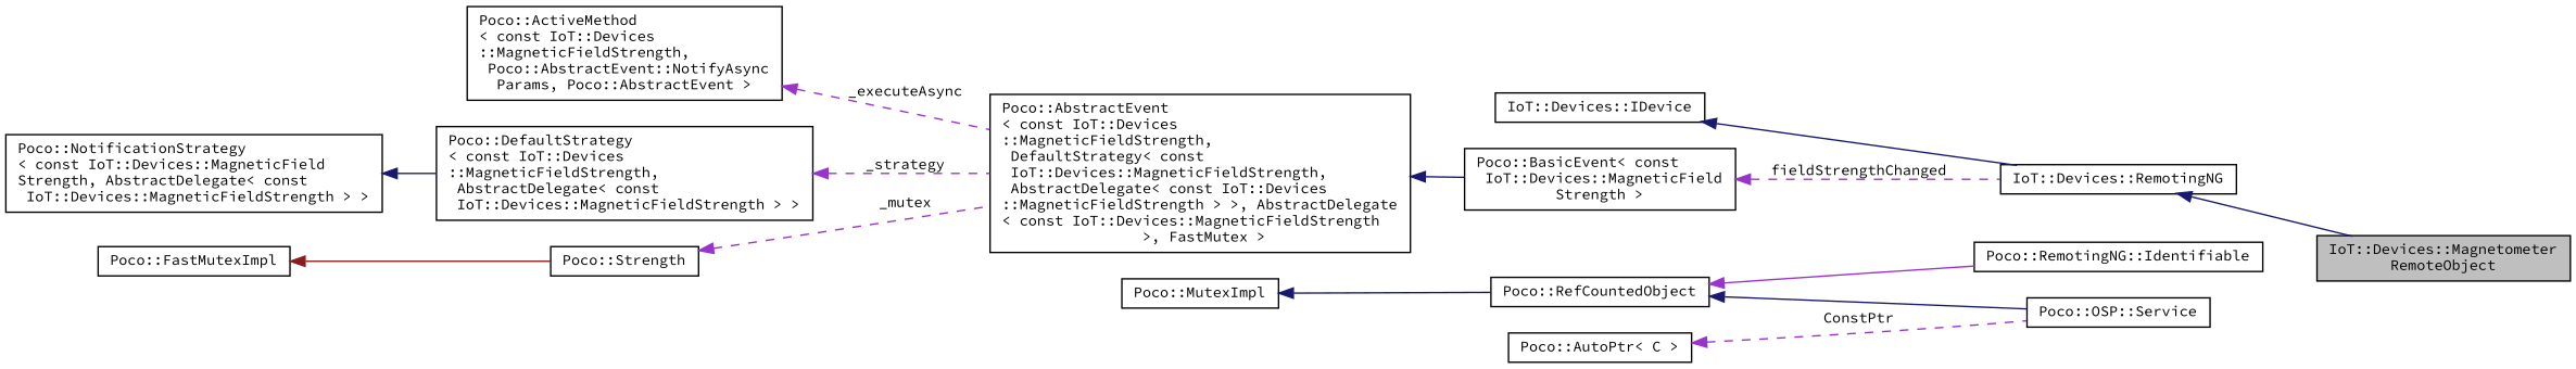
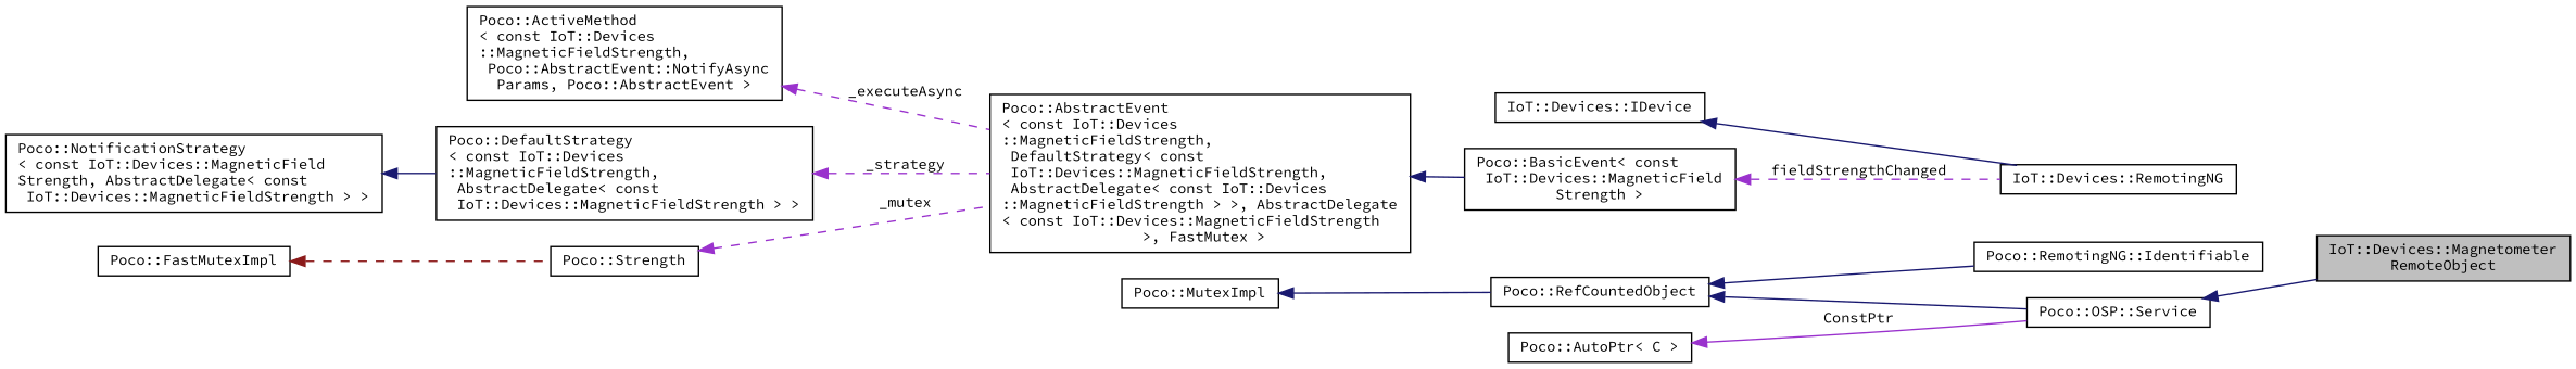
  digraph {
    fontname="Source Code Pro"
    rankdir=LR
    node [color=black fillcolor=white fontname="Source Code Pro" fontsize=10 shape=record style=filled]
    edge [color=midnightblue dir=back fontname="Source Code Pro" fontsize=10 labelfontname=Helvetica labelfontsize=10 style=solid]
    n1 [fillcolor=grey75 fontcolor=black height=0.2 label="IoT::Devices::Magnetometer\lRemoteObject" width=0.4]
    n2 [height=0.2 label="IoT::Devices::RemotingNG" width=0.4]
    n3 [height=0.2 label="IoT::Devices::IDevice" width=0.4]
    n4 [height=0.2 label="Poco::OSP::Service" width=0.4]
    n5 [height=0.2 label="Poco::RefCountedObject" width=0.4]
    n6 [height=0.2 label="Poco::RemotingNG::Identifiable" width=0.4]
    n7 [height=0.2 label="Poco::AutoPtr\< C \>" width=0.4]
    n8 [height=0.2 label="Poco::BasicEvent\< const\l IoT::Devices::MagneticField\lStrength \>" width=0.4]
    n9 [height=0.2 label="Poco::AbstractEvent\l\< const IoT::Devices\l::MagneticFieldStrength,\l DefaultStrategy\< const\l IoT::Devices::MagneticFieldStrength,\l AbstractDelegate\< const IoT::Devices\l::MagneticFieldStrength \> \>, AbstractDelegate\l\< const IoT::Devices::MagneticFieldStrength\l \>, FastMutex \>" width=0.4]
    n10 [height=0.2 label="Poco::ActiveMethod\l\< const IoT::Devices\l::MagneticFieldStrength,\l Poco::AbstractEvent::NotifyAsync\lParams, Poco::AbstractEvent \>" width=0.4]
    n11 [height=0.2 label="Poco::DefaultStrategy\l\< const IoT::Devices\l::MagneticFieldStrength,\l AbstractDelegate\< const\l IoT::Devices::MagneticFieldStrength \> \>" width=0.4]
    n12 [height=0.2 label="Poco::NotificationStrategy\l\< const IoT::Devices::MagneticField\lStrength, AbstractDelegate\< const\l IoT::Devices::MagneticFieldStrength \> \>" width=0.4]
    n13 [height=0.2 label="Poco::Strength" width=0.4]
    n14 [height=0.2 label="Poco::FastMutexImpl" width=0.4]
    n15 [height=0.2 label="Poco::MutexImpl" width=0.4]
-   n2 -> n1
+   n4 -> n1
    n3 -> n2
    n5 -> n4
-   n5 -> n6 [color=darkorchid3]
-   n7 -> n4 [color=darkorchid3 label=" ConstPtr" style=dashed]
+   n5 -> n6
+   n7 -> n4 [color=darkorchid3 label=" ConstPtr"]
    n8 -> n2 [color=darkorchid3 label=" fieldStrengthChanged" style=dashed]
    n9 -> n8
    n10 -> n9 [color=darkorchid3 label=" _executeAsync" style=dashed]
    n11 -> n9 [color=darkorchid3 label=" _strategy" style=dashed]
    n12 -> n11
    n13 -> n9 [color=darkorchid3 label=" _mutex" style=dashed]
-   n14 -> n13 [color=firebrick4]
+   n14 -> n13 [color=firebrick4 style=dashed]
    n15 -> n5
  }
